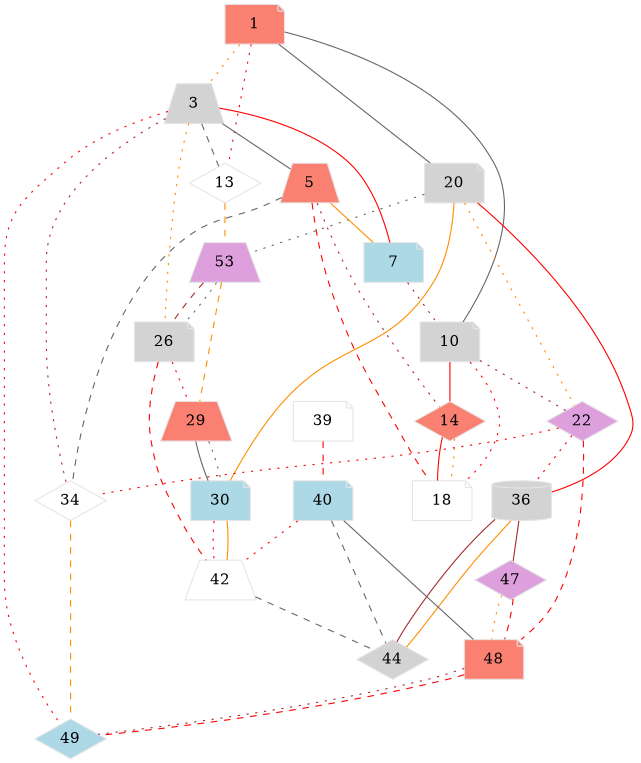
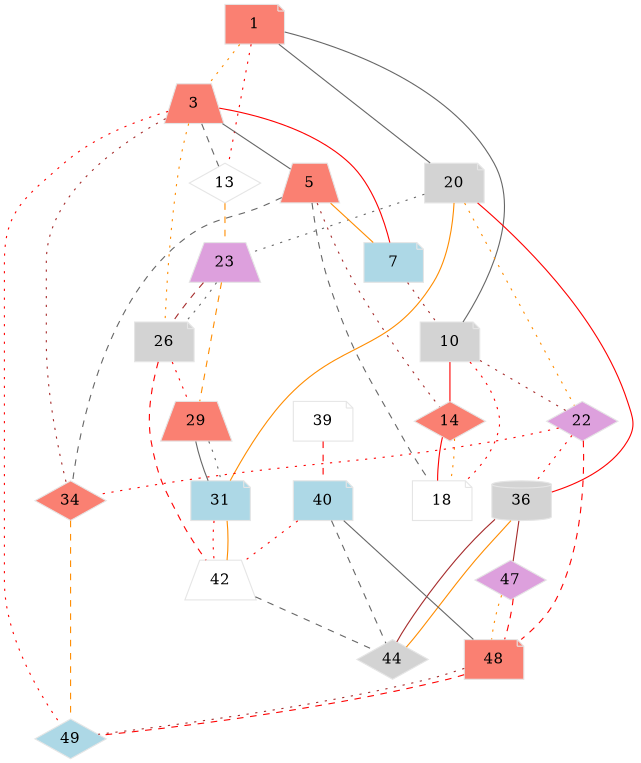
  graph {
    node [color=gray90 fillcolor=salmon shape=note style=filled]
    edge [color=red style=dotted]
    1 [super="+2+8"]
-   3 [fillcolor=lightgrey shape=trapezium super="+4+15+45"]
+   3 [shape=trapezium super="+4+15+45"]
    10 [fillcolor=lightgrey super="+11+19"]
    13 [fillcolor=white shape=diamond super="+14"]
    20 [fillcolor=lightgrey super="+25+21"]
    5 [shape=trapezium super="+6+18"]
    26 [fillcolor=lightgrey super="+31"]
-   34 [fillcolor=white shape=diamond super="+35"]
+   34 [shape=diamond super="+35"]
    49 [fillcolor=lightblue shape=diamond]
    7 [fillcolor=lightblue]
    n11 [label=14 shape=diamond]
    n12 [fillcolor=white label=18]
    22 [fillcolor=plum shape=diamond super="+32"]
-   23 [fillcolor=plum shape=trapezium super="+24" label=53]
-   30 [fillcolor=lightblue]
+   23 [fillcolor=plum shape=trapezium super="+24"]
+   30 [fillcolor=lightblue label=31]
    36 [fillcolor=lightgrey shape=cylinder super="+37"]
    29 [shape=trapezium]
    42 [fillcolor=white shape=trapezium super="+43"]
    39 [fillcolor=white super="+56"]
    40 [fillcolor=lightblue super="+51"]
    48
    47 [fillcolor=plum shape=diamond]
    44 [fillcolor=lightgrey shape=diamond super="+54"]
    1 -- 3 [color=darkorange]
    1 -- 10 [color=gray40 style=solid]
    1 -- 13 [weight=2]
    1 -- 20 [color=gray40 style=solid]
    3 -- 13 [color=gray40 style=dashed]
    3 -- 5 [color=gray40 style=solid]
    3 -- 26 [color=darkorange]
    3 -- 34 [color=brown]
    3 -- 49 [weight=2]
    3 -- 7 [style=solid weight=2]
    10 -- n11 [style=solid]
    10 -- n12
    10 -- 22 [color=brown]
    13 -- 23 [color=darkorange style=dashed]
    20 -- 22 [color=darkorange]
    20 -- 23 [color=gray40]
    20 -- 30 [color=darkorange style=solid]
    20 -- 36 [style=solid]
    5 -- 34 [color=gray40 style=dashed]
    5 -- 7 [color=darkorange style=solid]
    5 -- n11 [color=brown]
-   5 -- n12 [style=dashed]
+   5 -- n12 [color=gray40 style=dashed]
    26 -- 29
    26 -- 42 [style=dashed]
    34 -- 49 [color=darkorange style=dashed]
    7 -- 10 [color=brown]
    n11 -- n12 [style=solid]
    n11 -- n12 [color=darkorange]
    22 -- 34
    22 -- 36 [weight=2]
    22 -- 48 [style=dashed]
    23 -- 26 [color=brown style=dashed]
    23 -- 26 [color=gray40]
    23 -- 29 [color=darkorange style=dashed]
    30 -- 42
    30 -- 42 [color=darkorange style=solid]
    36 -- 47 [color=brown style=solid]
    36 -- 44 [color=brown style=solid weight=2]
    36 -- 44 [color=darkorange style=solid]
    29 -- 30 [color=gray40 style=solid]
    29 -- 30 [color=gray40]
    42 -- 44 [color=gray40 style=dashed]
    39 -- 40 [style=dashed weight=2]
    40 -- 42
    40 -- 48 [color=gray40 style=solid]
    40 -- 44 [color=gray40 style=dashed]
    48 -- 49 [color=brown]
    48 -- 49 [style=dashed]
    47 -- 48 [color=darkorange]
    47 -- 48 [style=dashed]
  }
